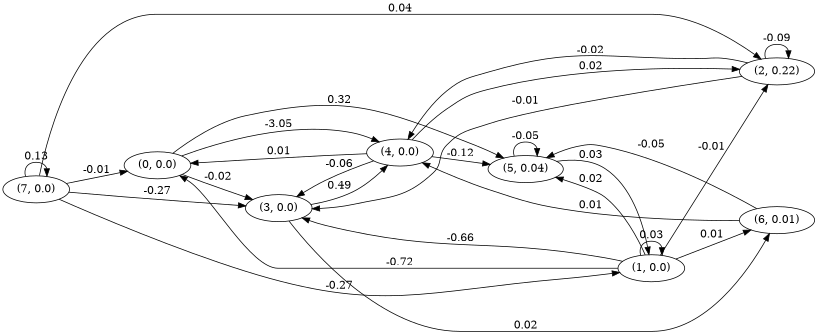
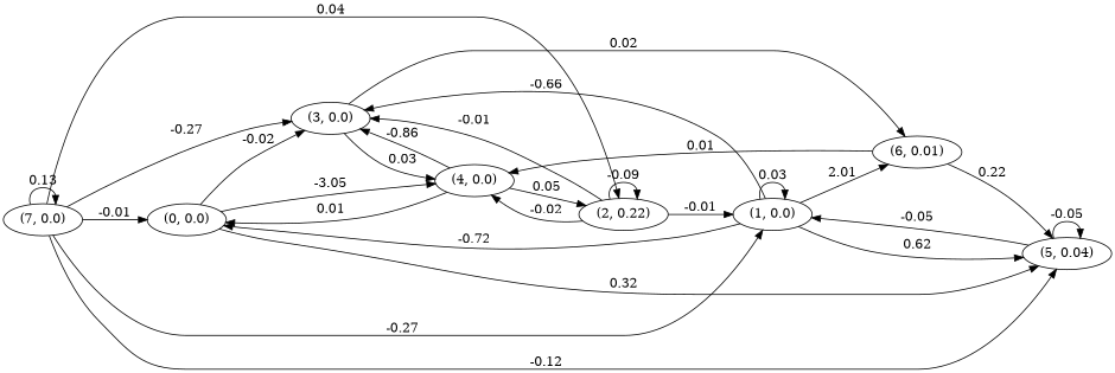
  digraph {
    rankdir=LR
    n1 [label="(0, 0.0)"]
    n2 [label="(3, 0.0)"]
    n3 [label="(4, 0.0)"]
    n4 [label="(5, 0.04)"]
    n5 [label="(1, 0.0)"]
    n6 [label="(6, 0.01)"]
    n7 [label="(2, 0.22)"]
    n8 [label="(7, 0.0)"]
    n1 -> n2 [label=-0.02]
    n1 -> n3 [label=-3.05]
    n1 -> n4 [label=0.32]
-   n2 -> n3 [label=0.49]
+   n2 -> n3 [label=0.03]
    n2 -> n6 [label=0.02]
    n3 -> n1 [label=0.01]
-   n3 -> n2 [label=-0.06]
-   n3 -> n7 [label=0.02]
+   n3 -> n2 [label=-0.86]
+   n3 -> n7 [label=0.05]
    n4 -> n4 [label=-0.05]
-   n4 -> n5 [label=0.03]
+   n4 -> n5 [label=-0.05]
    n5 -> n1 [label=-0.72]
    n5 -> n2 [label=-0.66]
-   n5 -> n4 [label=0.02]
+   n5 -> n4 [label=0.62]
    n5 -> n5 [label=0.03]
-   n5 -> n6 [label=0.01]
+   n5 -> n6 [label=2.01]
    n6 -> n3 [label=0.01]
-   n6 -> n4 [label=-0.05]
+   n6 -> n4 [label=0.22]
    n7 -> n2 [label=-0.01]
    n7 -> n3 [label=-0.02]
-   n5 -> n7 [label=-0.01]
+   n7 -> n5 [label=-0.01]
    n7 -> n7 [label=-0.09]
    n8 -> n1 [label=-0.01]
    n8 -> n2 [label=-0.27]
-   n3 -> n4 [label=-0.12]
+   n8 -> n4 [label=-0.12]
    n8 -> n5 [label=-0.27]
    n8 -> n7 [label=0.04]
    n8 -> n8 [label=0.13]
  }
